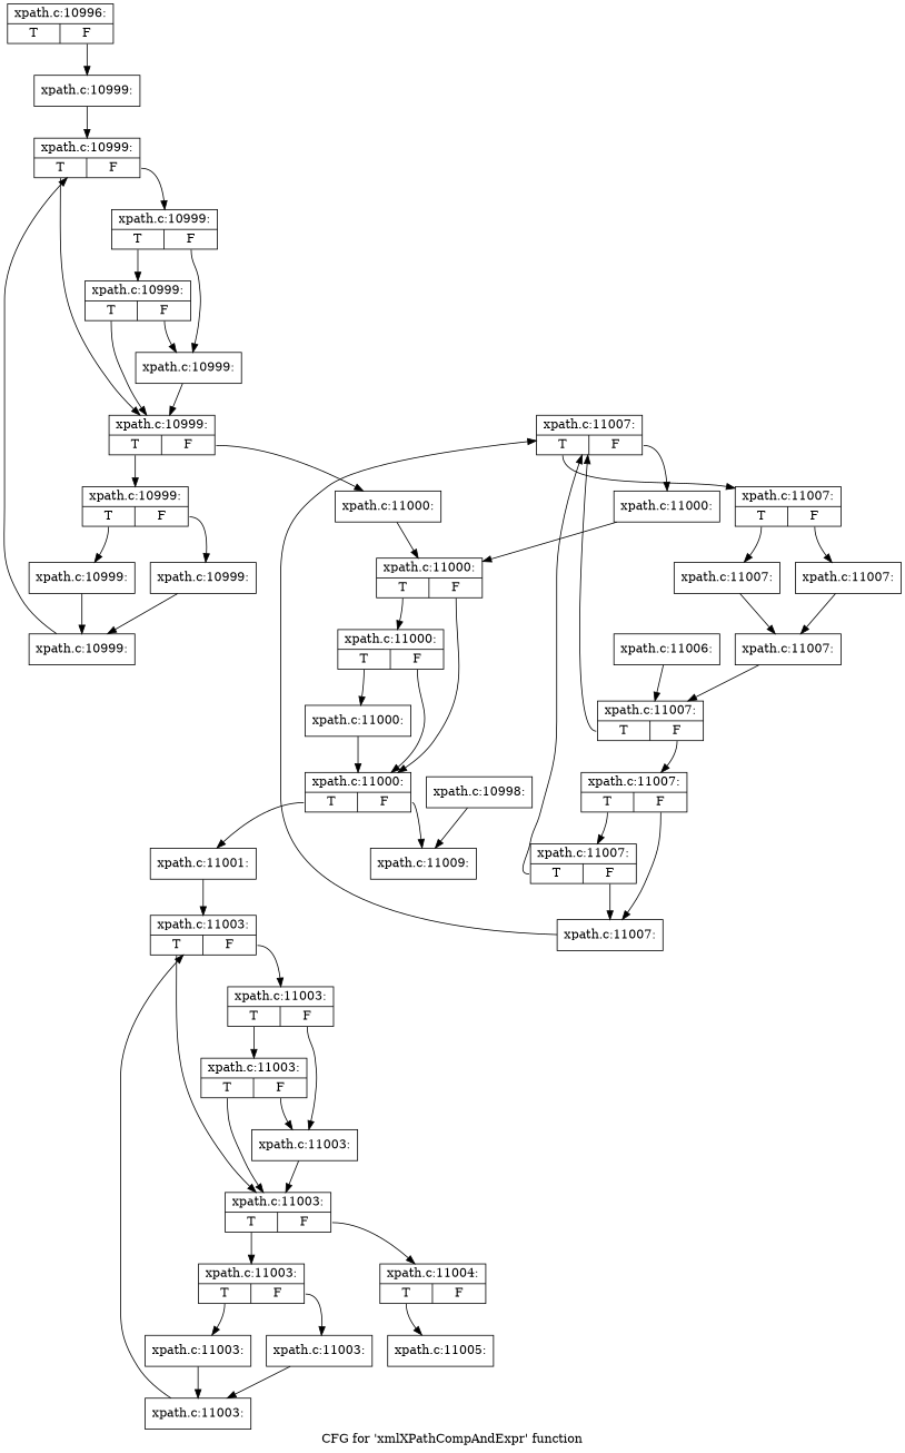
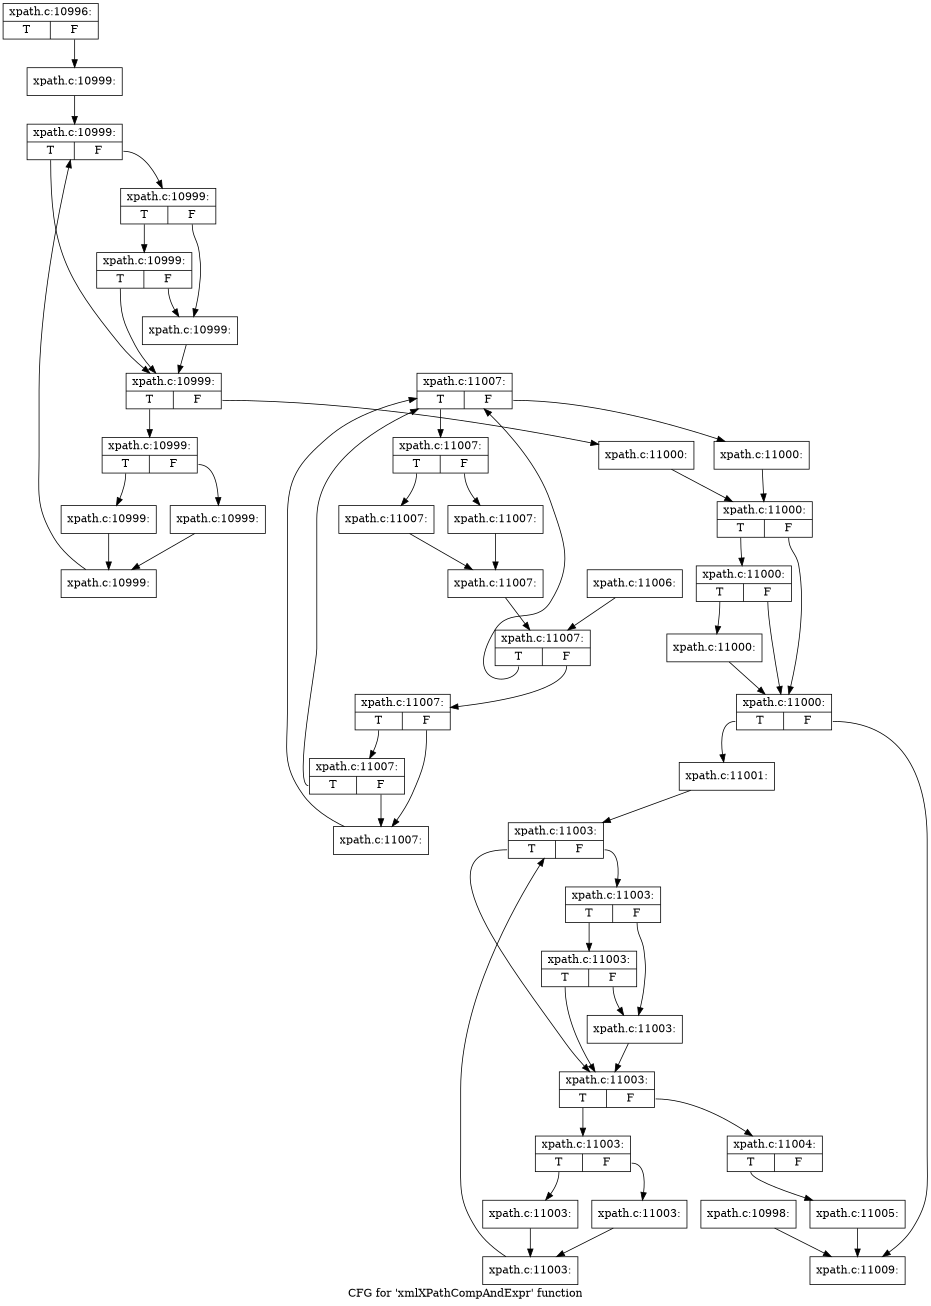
  digraph {
    label="CFG for 'xmlXPathCompAndExpr' function"
    node [shape=record]
    n1 [label="{xpath.c:10996:|{<s0>T|<s1>F}}"]
    n2 [label="{xpath.c:10999:}"]
    n3 [label="{xpath.c:10998:}"]
    n4 [label="{xpath.c:11009:}"]
    n5 [label="{xpath.c:10999:|{<s0>T|<s1>F}}"]
    n6 [label="{xpath.c:10999:|{<s0>T|<s1>F}}"]
    n7 [label="{xpath.c:10999:|{<s0>T|<s1>F}}"]
    n8 [label="{xpath.c:10999:|{<s0>T|<s1>F}}"]
    n9 [label="{xpath.c:11000:}"]
    n10 [label="{xpath.c:10999:|{<s0>T|<s1>F}}"]
    n11 [label="{xpath.c:10999:}"]
    n12 [label="{xpath.c:10999:}"]
    n13 [label="{xpath.c:10999:}"]
    n14 [label="{xpath.c:11000:|{<s0>T|<s1>F}}"]
    n15 [label="{xpath.c:10999:}"]
    n16 [label="{xpath.c:11000:|{<s0>T|<s1>F}}"]
    n17 [label="{xpath.c:11000:|{<s0>T|<s1>F}}"]
    n18 [label="{xpath.c:11000:}"]
    n19 [label="{xpath.c:11001:}"]
    n20 [label="{xpath.c:11003:|{<s0>T|<s1>F}}"]
    n21 [label="{xpath.c:11003:|{<s0>T|<s1>F}}"]
    n22 [label="{xpath.c:11003:|{<s0>T|<s1>F}}"]
    n23 [label="{xpath.c:11003:|{<s0>T|<s1>F}}"]
    n24 [label="{xpath.c:11004:|{<s0>T|<s1>F}}"]
    n25 [label="{xpath.c:11003:|{<s0>T|<s1>F}}"]
    n26 [label="{xpath.c:11003:}"]
    n27 [label="{xpath.c:11003:}"]
    n28 [label="{xpath.c:11003:}"]
    n29 [label="{xpath.c:11005:}"]
    n30 [label="{xpath.c:11003:}"]
    n31 [label="{xpath.c:11006:}"]
    n32 [label="{xpath.c:11007:|{<s0>T|<s1>F}}"]
    n33 [label="{xpath.c:11007:|{<s0>T|<s1>F}}"]
    n34 [label="{xpath.c:11007:|{<s0>T|<s1>F}}"]
    n35 [label="{xpath.c:11007:|{<s0>T|<s1>F}}"]
    n36 [label="{xpath.c:11000:}"]
    n37 [label="{xpath.c:11007:|{<s0>T|<s1>F}}"]
    n38 [label="{xpath.c:11007:}"]
    n39 [label="{xpath.c:11007:}"]
    n40 [label="{xpath.c:11007:}"]
    n41 [label="{xpath.c:11007:}"]
    n1 -> n2 [tailport=s1]
    n2 -> n5
    n3 -> n4
    n5 -> n6 [tailport=s0]
    n5 -> n7 [tailport=s1]
    n6 -> n8 [tailport=s0]
    n6 -> n9 [tailport=s1]
    n7 -> n10 [tailport=s0]
    n7 -> n11 [tailport=s1]
    n8 -> n12 [tailport=s0]
    n8 -> n13 [tailport=s1]
    n9 -> n14
    n10 -> n6 [tailport=s0]
    n10 -> n11 [tailport=s1]
    n11 -> n6
    n12 -> n15
    n13 -> n15
    n14 -> n16 [tailport=s0]
    n14 -> n17 [tailport=s1]
    n15 -> n5
    n16 -> n17 [tailport=s1]
    n16 -> n18 [tailport=s0]
    n17 -> n4 [tailport=s1]
    n17 -> n19 [tailport=s0]
    n18 -> n17
    n19 -> n20
    n20 -> n21 [tailport=s0]
    n20 -> n22 [tailport=s1]
    n21 -> n23 [tailport=s0]
    n21 -> n24 [tailport=s1]
    n22 -> n25 [tailport=s0]
    n22 -> n26 [tailport=s1]
    n23 -> n27 [tailport=s0]
    n23 -> n28 [tailport=s1]
    n24 -> n29 [tailport=s0]
    n25 -> n21 [tailport=s0]
    n25 -> n26 [tailport=s1]
    n26 -> n21
    n27 -> n30
    n28 -> n30
+   n29 -> n4
    n30 -> n20
    n31 -> n32
    n32 -> n33 [tailport=s0]
    n32 -> n34 [tailport=s1]
    n33 -> n35 [tailport=s0]
    n33 -> n36 [tailport=s1]
    n34 -> n37 [tailport=s0]
    n34 -> n38 [tailport=s1]
    n35 -> n39 [tailport=s0]
    n35 -> n40 [tailport=s1]
    n36 -> n14
    n37 -> n33 [tailport=s0]
    n37 -> n38 [tailport=s1]
    n38 -> n33
    n39 -> n41
    n40 -> n41
    n41 -> n32
  }
